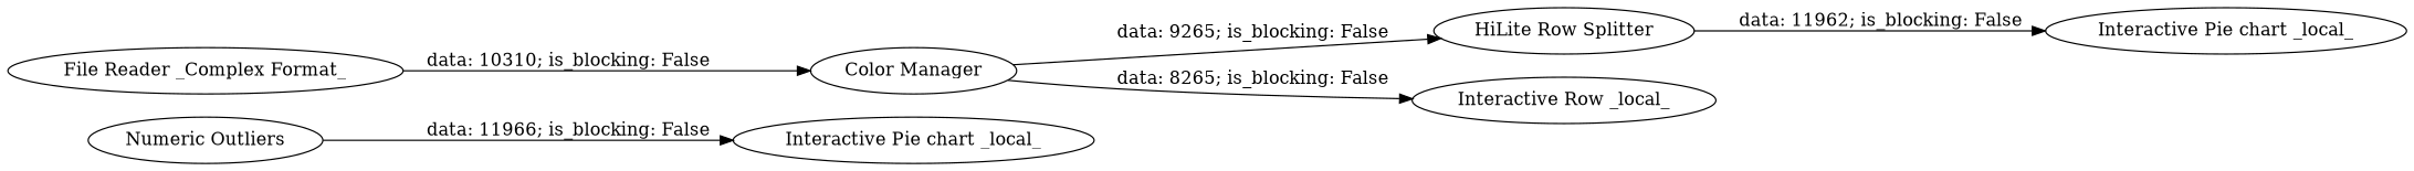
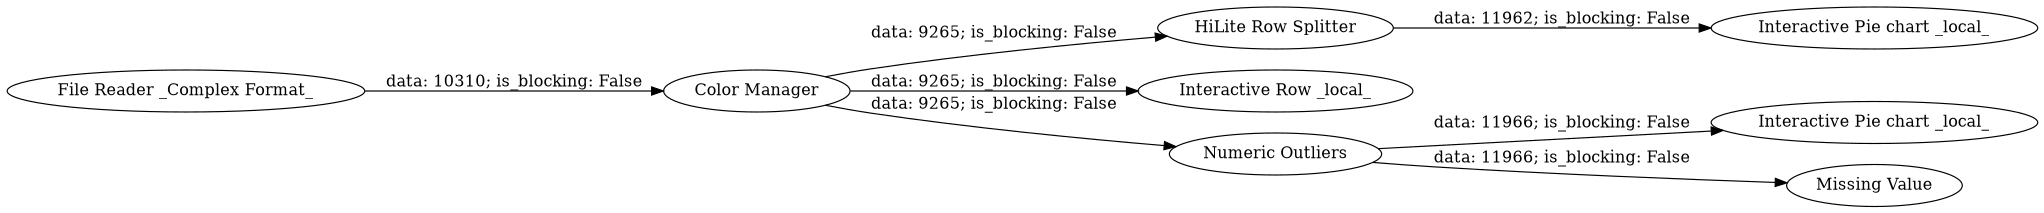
  digraph {
    rankdir=LR
    n1 [label="Interactive Pie chart _local_"]
    n2 [label="HiLite Row Splitter"]
    n3 [label="Interactive Pie chart _local_"]
    n4 [label="File Reader _Complex Format_"]
    n5 [label="Color Manager"]
    n6 [label="Interactive Row _local_"]
    n7 [label="Numeric Outliers"]
+   n8 [label="Missing Value"]
    n2 -> n3 [label="data: 11962; is_blocking: False"]
    n4 -> n5 [label="data: 10310; is_blocking: False"]
    n5 -> n2 [label="data: 9265; is_blocking: False"]
-   n5 -> n6 [label="data: 8265; is_blocking: False"]
+   n5 -> n6 [label="data: 9265; is_blocking: False"]
+   n5 -> n7 [label="data: 9265; is_blocking: False"]
    n7 -> n1 [label="data: 11966; is_blocking: False"]
+   n7 -> n8 [label="data: 11966; is_blocking: False"]
  }
